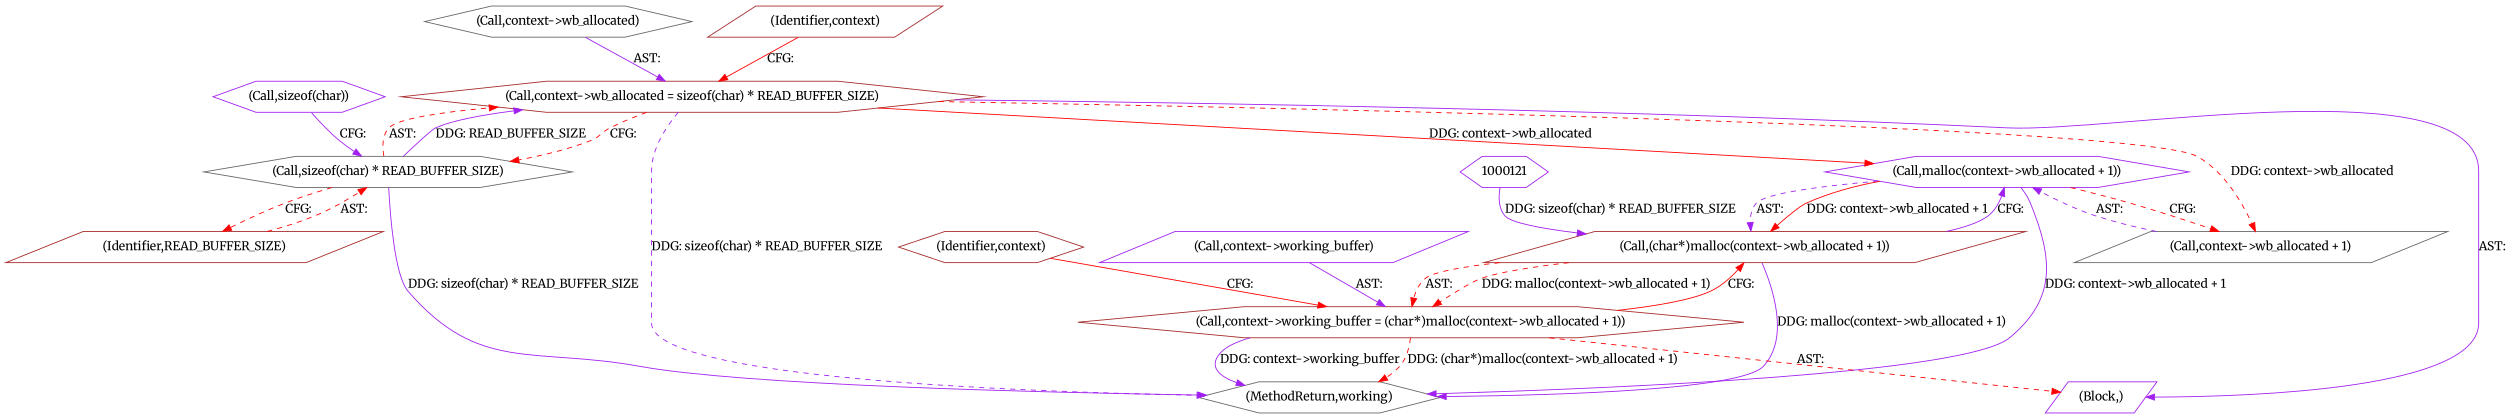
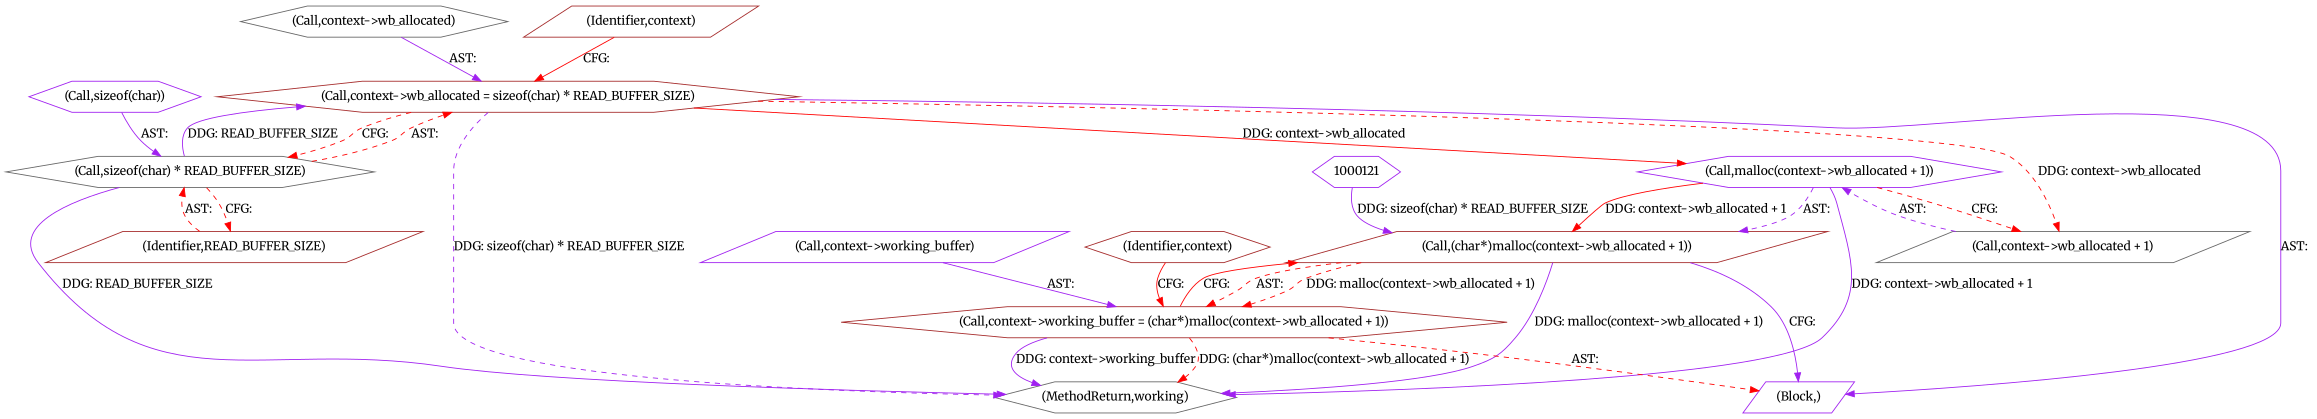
  digraph {
    fontname=Merriweather
    node [color=brown fontname=Merriweather shape=hexagon]
    edge [color=red fontname=Merriweather style=solid]
    n1 [color=purple label="(Call,malloc(context->wb_allocated + 1))"]
    n2 [label="(Call,(char*)malloc(context->wb_allocated + 1))" shape=parallelogram]
    n3 [color=gray40 label="(Call,context->wb_allocated + 1)" shape=parallelogram]
    n4 [color=gray40 label="(MethodReturn,working)"]
    n5 [label="(Call,context->working_buffer = (char*)malloc(context->wb_allocated + 1))"]
    n6 [label="(Call,context->wb_allocated = sizeof(char) * READ_BUFFER_SIZE)"]
    n7 [color=gray40 label="(Call,sizeof(char) * READ_BUFFER_SIZE)"]
    n8 [color=purple label="(Block,)" shape=parallelogram]
    n9 [label="(Identifier,READ_BUFFER_SIZE)" shape=parallelogram]
    n10 [color=gray40 label="(Call,context->wb_allocated)"]
    n11 [color=purple label="(Call,context->working_buffer)" shape=parallelogram]
    n12 [color=purple label="(Call,sizeof(char))"]
    n13 [label="(Identifier,context)"]
    n14 [label="(Identifier,context)" shape=parallelogram]
    1000121 [color=purple]
    n1 -> n2 [color=purple label="AST: " style=dashed]
    n1 -> n2 [label="DDG: context->wb_allocated + 1"]
    n1 -> n3 [label="CFG: " style=dashed]
    n1 -> n4 [color=purple label="DDG: context->wb_allocated + 1"]
-   n2 -> n1 [color=purple label="CFG: "]
+   n2 -> n8 [color=purple label="CFG: "]
    n2 -> n4 [color=purple label="DDG: malloc(context->wb_allocated + 1)"]
    n2 -> n5 [label="AST: " style=dashed]
    n2 -> n5 [label="DDG: malloc(context->wb_allocated + 1)" style=dashed]
    n3 -> n1 [color=purple label="AST: " style=dashed]
    n5 -> n2 [label="CFG: "]
    n5 -> n4 [color=purple label="DDG: context->working_buffer"]
    n5 -> n4 [label="DDG: (char*)malloc(context->wb_allocated + 1)" style=dashed]
    n5 -> n8 [label="AST: " style=dashed]
    n6 -> n1 [label="DDG: context->wb_allocated"]
    n6 -> n3 [label="DDG: context->wb_allocated" style=dashed]
    n6 -> n4 [color=purple label="DDG: sizeof(char) * READ_BUFFER_SIZE" style=dashed]
    n6 -> n7 [label="CFG: " style=dashed]
    n6 -> n8 [color=purple label="AST: "]
-   n7 -> n4 [color=purple label="DDG: sizeof(char) * READ_BUFFER_SIZE"]
+   n7 -> n4 [color=purple label="DDG: READ_BUFFER_SIZE"]
    n7 -> n6 [label="AST: " style=dashed]
    n7 -> n6 [color=purple label="DDG: READ_BUFFER_SIZE"]
    n7 -> n9 [label="CFG: " style=dashed]
    n9 -> n7 [label="AST: " style=dashed]
    n10 -> n6 [color=purple label="AST: "]
    n11 -> n5 [color=purple label="AST: "]
-   n12 -> n7 [color=purple label="CFG: "]
+   n12 -> n7 [color=purple label="AST: "]
    n13 -> n5 [label="CFG: "]
    n14 -> n6 [label="CFG: "]
    1000121 -> n2 [color=purple label="DDG: sizeof(char) * READ_BUFFER_SIZE"]
  }
